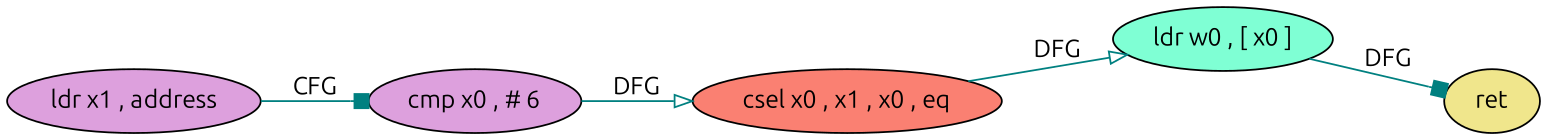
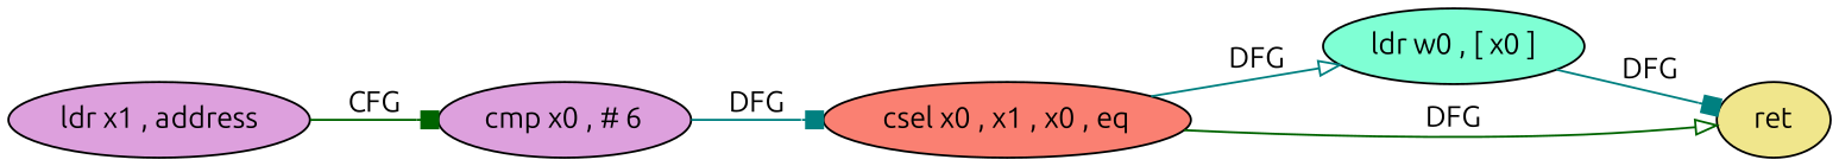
  digraph {
    fontname=Ubuntu
    rankdir=LR
    node [fillcolor=plum fontname=Ubuntu style=filled]
    edge [arrowhead=onormal color=teal fontname=Ubuntu]
    n1 [label="ldr x1 , address"]
    n2 [label="cmp x0 , # 6"]
    n3 [fillcolor=salmon label="csel x0 , x1 , x0 , eq"]
    n4 [fillcolor=aquamarine label="ldr w0 , [ x0 ]"]
    n5 [fillcolor=khaki label=ret]
-   n1 -> n2 [arrowhead=box label=CFG]
-   n2 -> n3 [label=DFG]
+   n1 -> n2 [arrowhead=box color=darkgreen label=CFG]
+   n2 -> n3 [arrowhead=box label=DFG]
    n3 -> n4 [label=DFG]
+   n3 -> n5 [color=darkgreen label=DFG]
    n4 -> n5 [arrowhead=box label=DFG]
  }
